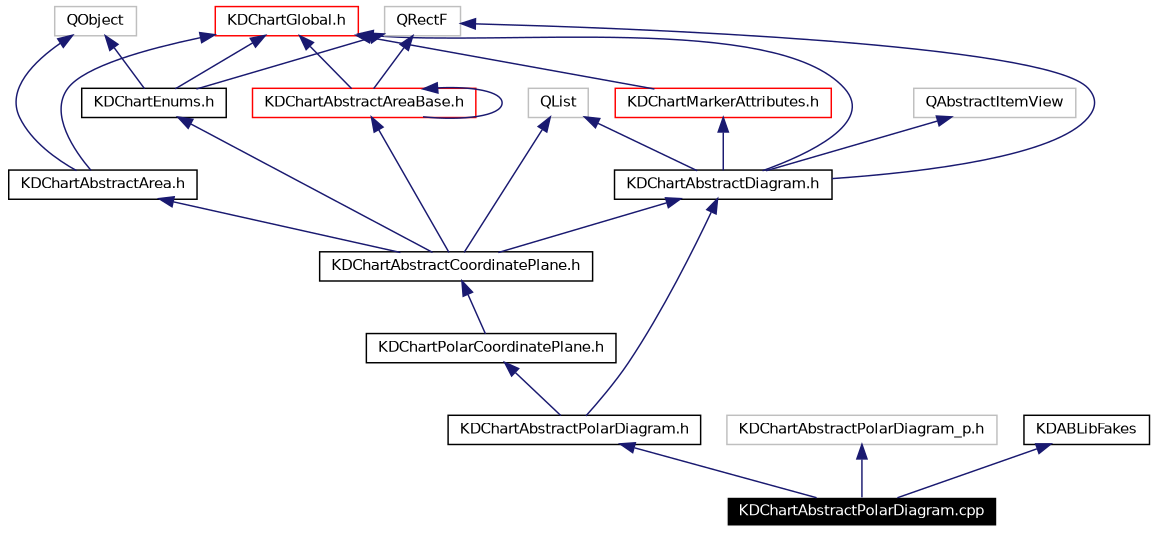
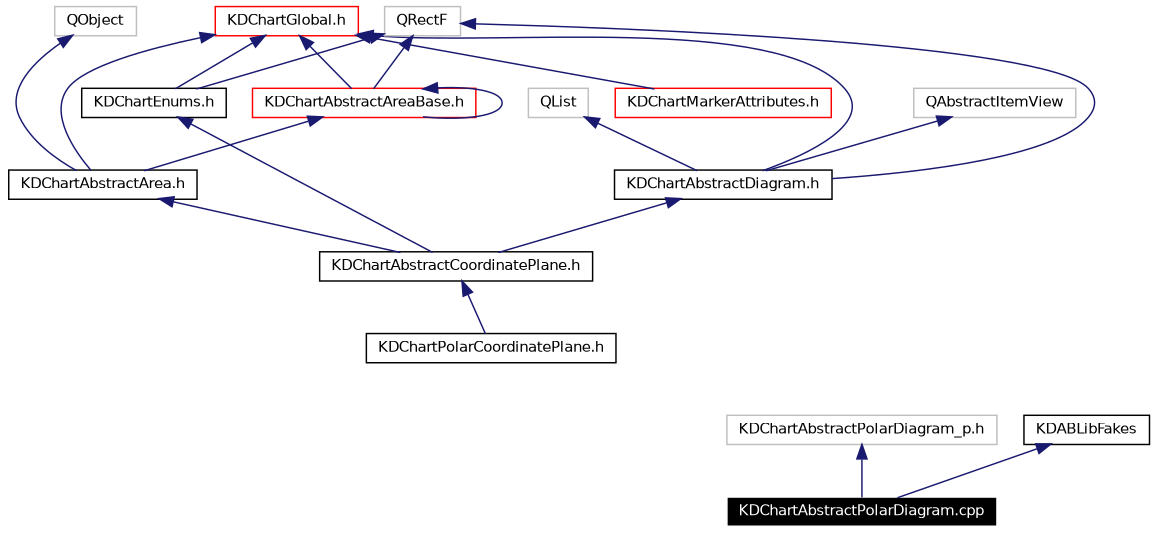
  digraph {
    node [color=black fontname=Helvetica fontsize=10 shape=record]
    edge [color=midnightblue dir=back fontname=Helvetica fontsize=10 labelfontname=Helvetica labelfontsize=10 style=solid]
    n1 [color=white fillcolor=black fontcolor=white height=0.2 label="KDChartAbstractPolarDiagram.cpp" style=filled width=0.4]
-   n2 [height=0.2 label="KDChartAbstractPolarDiagram.h" width=0.4]
    n3 [height=0.2 label="KDChartPolarCoordinatePlane.h" width=0.4]
    n4 [height=0.2 label="KDChartAbstractCoordinatePlane.h" width=0.4]
    n5 [color=grey75 height=0.2 label=QObject width=0.4]
    n6 [height=0.2 label="KDChartAbstractArea.h" width=0.4]
    n7 [height=0.2 label="KDChartEnums.h" width=0.4]
    n8 [color=grey75 height=0.2 label=QList width=0.4]
    n9 [height=0.2 label="KDChartAbstractDiagram.h" width=0.4]
    n10 [color=red height=0.2 label="KDChartGlobal.h" width=0.4]
    n11 [color=red height=0.2 label="KDChartAbstractAreaBase.h" width=0.4]
    n12 [color=red height=0.2 label="KDChartMarkerAttributes.h" width=0.4]
    n13 [color=grey75 height=0.2 label=QRectF width=0.4]
    n14 [color=grey75 height=0.2 label=QAbstractItemView width=0.4]
    n15 [color=grey75 height=0.2 label="KDChartAbstractPolarDiagram_p.h" width=0.4]
    n16 [height=0.2 label=KDABLibFakes width=0.4]
-   n2 -> n1
-   n3 -> n2
    n4 -> n3
    n5 -> n6
-   n5 -> n7
    n6 -> n4
    n7 -> n4
-   n8 -> n4
    n8 -> n9
-   n9 -> n2
    n9 -> n4
    n10 -> n6
    n10 -> n7
    n10 -> n9
    n10 -> n11
    n10 -> n12
-   n11 -> n4
+   n11 -> n6
    n11 -> n11
-   n12 -> n9
    n13 -> n7
    n13 -> n9
    n13 -> n11
    n14 -> n9
    n15 -> n1
    n16 -> n1
  }
